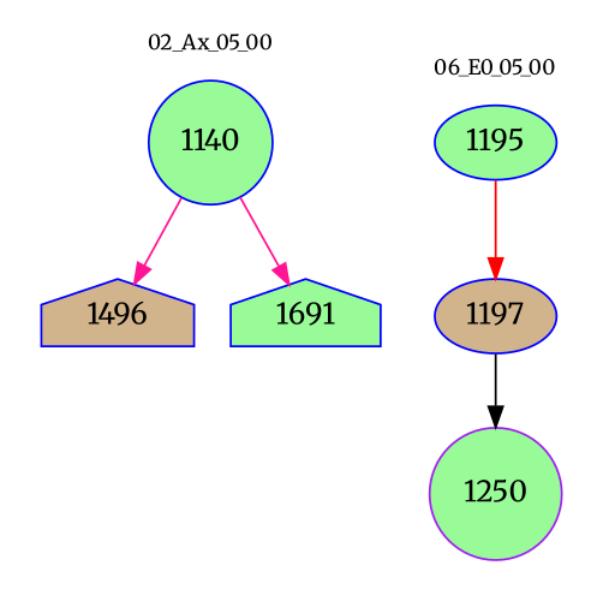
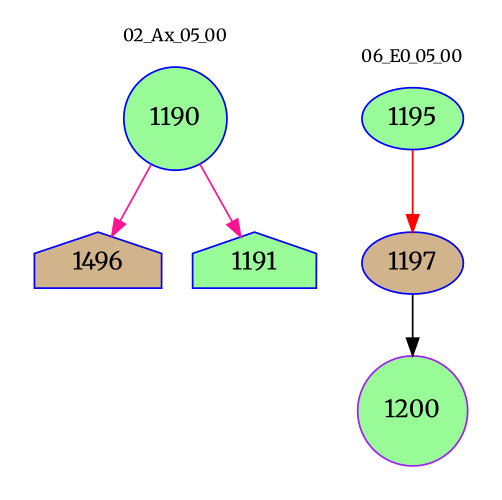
  digraph {
    fontname=Merriweather
    node [color=blue fillcolor=palegreen fontname=Merriweather shape=circle style=filled]
    edge [color=deeppink fontname=Merriweather]
-   n1 [label=1140]
+   n1 [label=1190]
    n2 [fillcolor=tan label=1496 shape=house]
-   n3 [label=1691 shape=house]
+   n3 [label=1191 shape=house]
    n4 [label=1195 shape=ellipse]
    n5 [fillcolor=tan label=1197 shape=ellipse]
-   n6 [color=purple label=1250]
+   n6 [color=purple label=1200]
    subgraph cluster_1 {
      color=white
      fontsize=10
      label="02_Ax_05_00"
      n1
      n2
      n3
    }
    subgraph cluster_2 {
      color=white
      fontsize=10
      label="06_E0_05_00"
      n4
      n5
      n6
    }
    n1 -> n2
    n1 -> n3
    n4 -> n5 [color=red]
    n5 -> n6 [color=black]
  }
